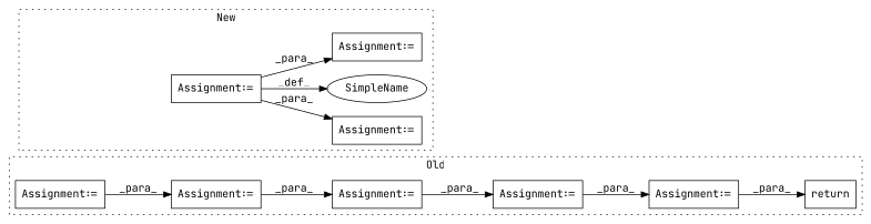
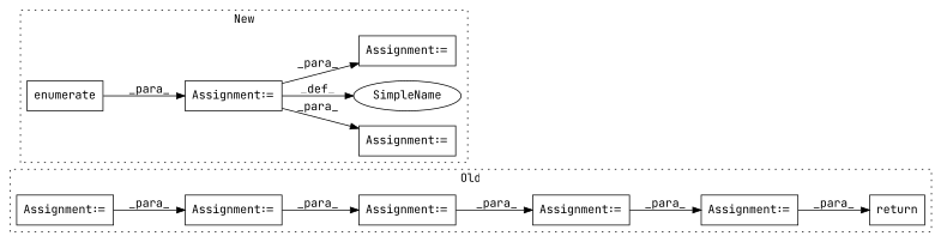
  digraph {
    fontname="JetBrains Mono"
    rankdir=LR
    node [a=7 fontname="JetBrains Mono" l=1 shape=box]
    edge [fontname="JetBrains Mono"]
    n1 [a=41 l=7 label=return s=2803]
    n2 [label="Assignment:=" s=2528]
    n3 [label="Assignment:=" s=2569]
    n4 [label="Assignment:=" s=2738]
    n5 [label="Assignment:=" s=2776]
    n6 [label="Assignment:=" s=2426]
+   n7 [a=32 l="10,1" label=enumerate s="3353,3375"]
    n8 [l="67,2" label="Assignment:=" s="3274,3376"]
    n9 [label="Assignment:=" s=3423]
    n10 [a=42 l=5 label=SimpleName s=3345 shape=ellipse]
    n11 [label="Assignment:=" s=3397]
    subgraph cluster_1 {
      label=Old
      style=dotted
      n1
      n2
      n3
      n4
      n5
      n6
    }
    subgraph cluster_2 {
      label=New
      style=dotted
+     n7
      n8
      n9
      n10
      n11
    }
    n2 -> n3 [label=_para_]
    n3 -> n4 [label=_para_]
    n4 -> n5 [label=_para_]
    n5 -> n1 [label=_para_]
    n6 -> n2 [label=_para_]
+   n7 -> n8 [label=_para_]
    n8 -> n9 [label=_para_]
    n8 -> n10 [label=_def_]
    n8 -> n11 [label=_para_]
  }
